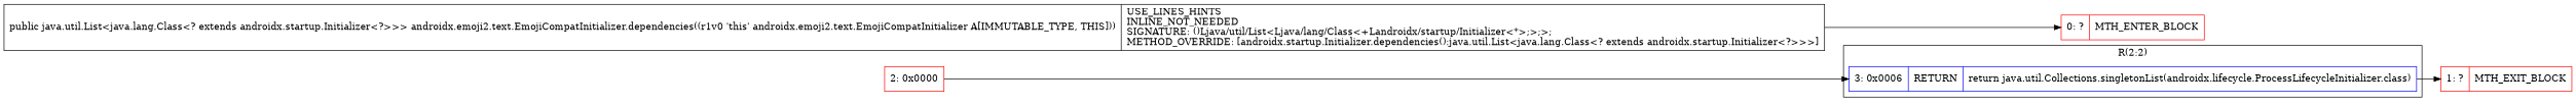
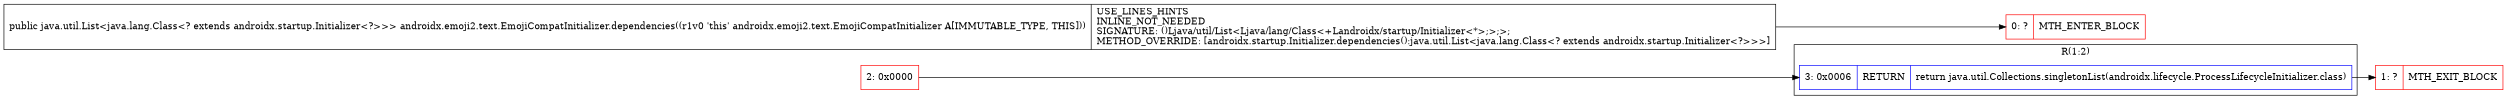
  digraph {
    rankdir=LR
    node [color=red shape=record]
    n1 [color=blue label="{3\:\ 0x0006|RETURN\l|return java.util.Collections.singletonList(androidx.lifecycle.ProcessLifecycleInitializer.class)\l}"]
    n2 [label="{1\:\ ?|MTH_EXIT_BLOCK\l}"]
    n3 [label="{0\:\ ?|MTH_ENTER_BLOCK\l}"]
    n4 [label="{2\:\ 0x0000}"]
    n5 [label="{public java.util.List\<java.lang.Class\<? extends androidx.startup.Initializer\<?\>\>\> androidx.emoji2.text.EmojiCompatInitializer.dependencies((r1v0 'this' androidx.emoji2.text.EmojiCompatInitializer A[IMMUTABLE_TYPE, THIS]))  | USE_LINES_HINTS\lINLINE_NOT_NEEDED\lSIGNATURE: ()Ljava\/util\/List\<Ljava\/lang\/Class\<+Landroidx\/startup\/Initializer\<*\>;\>;\>;\lMETHOD_OVERRIDE: [androidx.startup.Initializer.dependencies():java.util.List\<java.lang.Class\<? extends androidx.startup.Initializer\<?\>\>\>]\l}" color=""]
    subgraph cluster_1 {
-     label="R(2:2)"
+     label="R(1:2)"
      n1
    }
    n1 -> n2
    n4 -> n1
    n5 -> n3
  }
